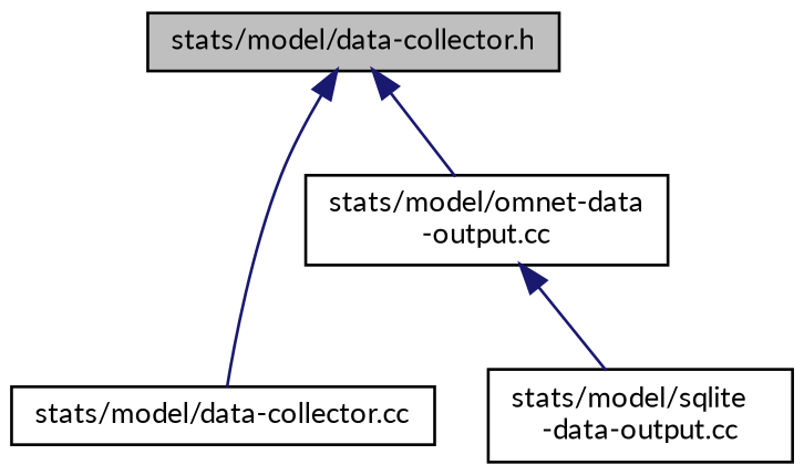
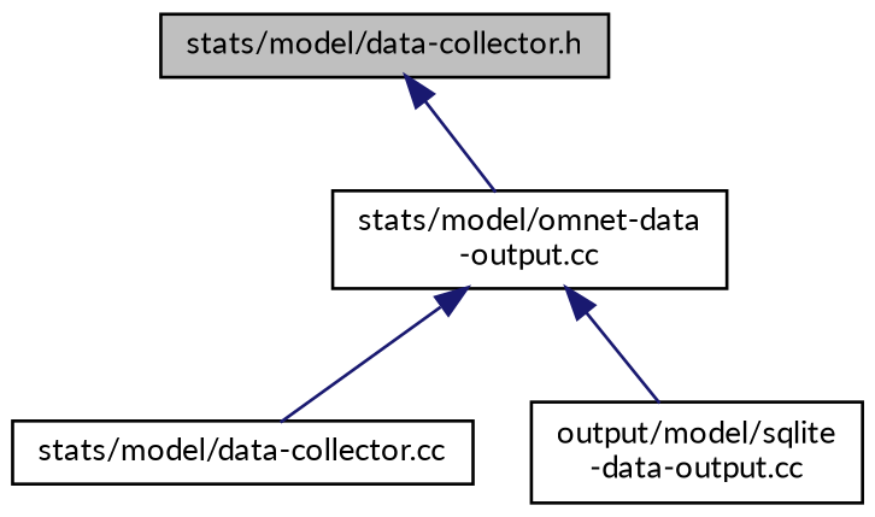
  digraph {
    fontname=Lato
    node [color=black fillcolor=white fontname=Lato fontsize=10 shape=record style=filled]
    edge [color=midnightblue dir=back fontname=Lato fontsize=10 labelfontname=Helvetica labelfontsize=10 style=solid]
    n1 [fillcolor=grey75 fontcolor=black height=0.2 label="stats/model/data-collector.h" width=0.4]
    n2 [height=0.2 label="stats/model/data-collector.cc" width=0.4]
    n3 [height=0.2 label="stats/model/omnet-data\l-output.cc" width=0.4]
-   n4 [height=0.2 label="stats/model/sqlite\l-data-output.cc" width=0.4]
-   n1 -> n2
+   n4 [height=0.2 label="output/model/sqlite\l-data-output.cc" width=0.4]
+   n3 -> n2
    n1 -> n3
    n3 -> n4
  }
